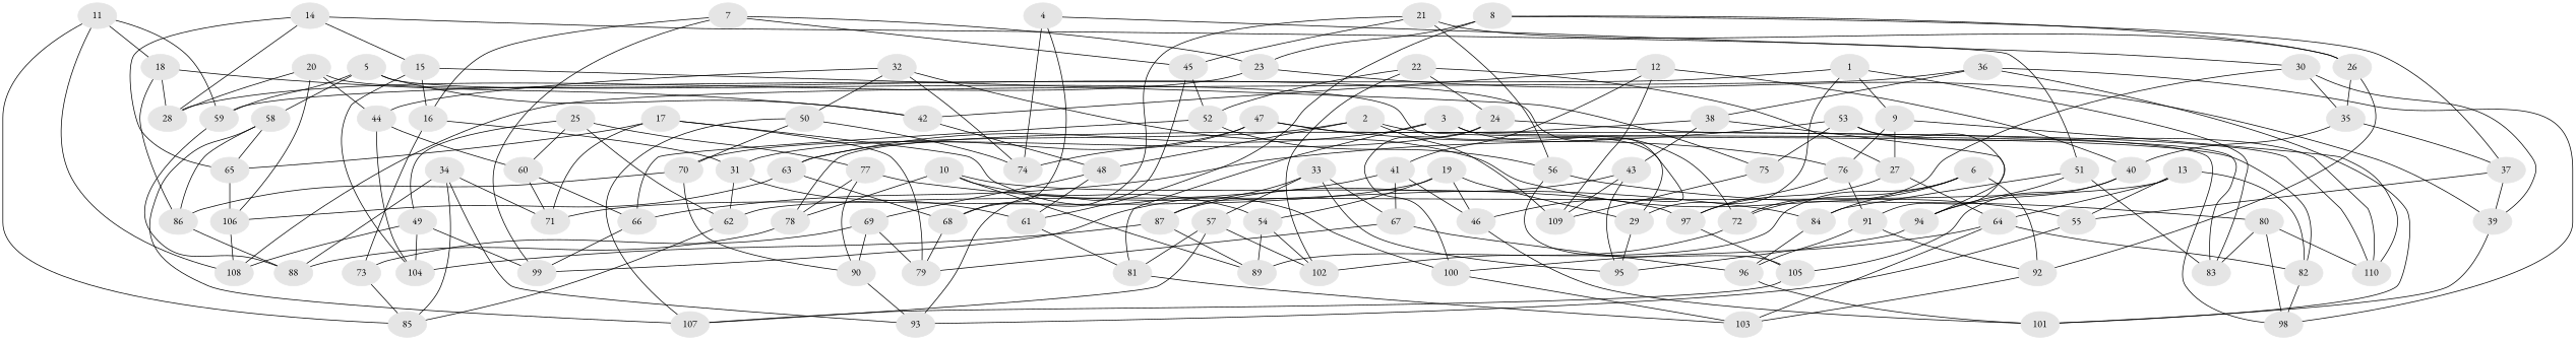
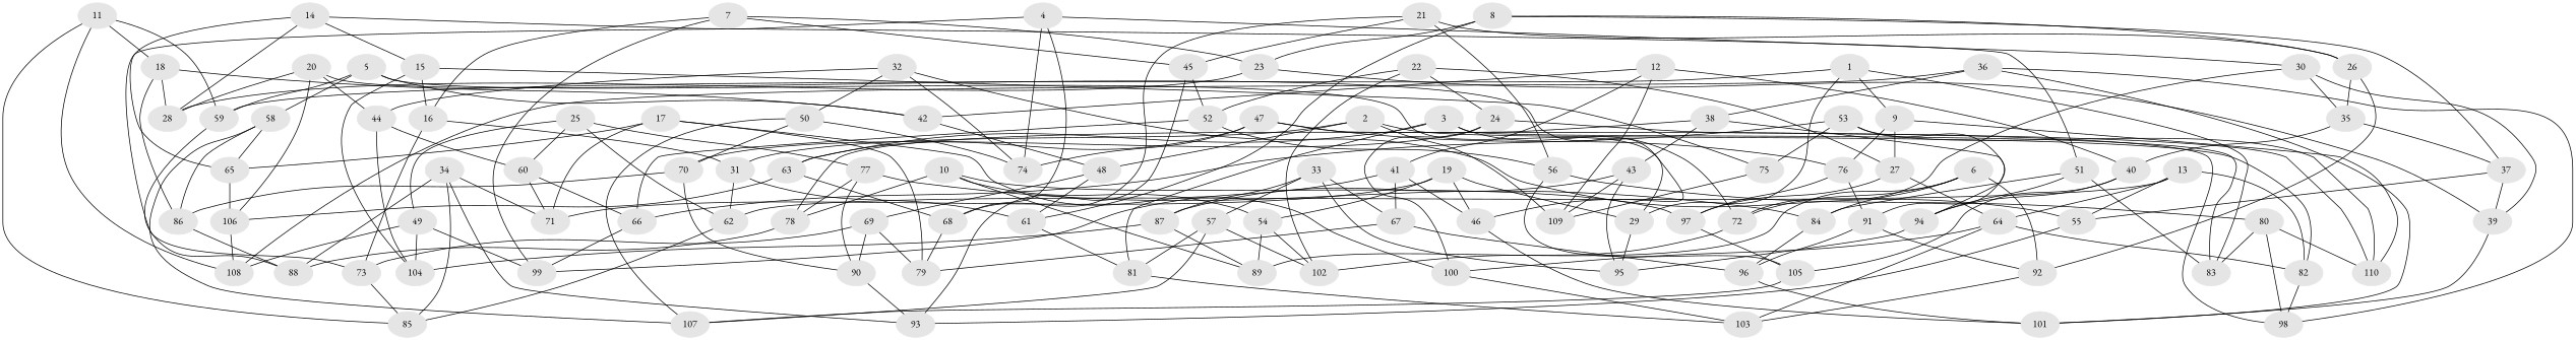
  graph {
    fontname="EB Garamond"
    node [color=gray90 fontname="EB Garamond" style=filled]
    edge [fontname="EB Garamond"]
    1
    9
    29
    59
    83
    27
    76
    110
    95
    88
    2
    31
    48
    82
    109
    61
    62
    69
    98
    3
    63
    72
    81
    68
    106
    102
    103
    4
    30
    73
    74
    39
    35
    79
    85
    5
    42
    58
    65
    86
    107
    6
    84
    89
    92
    96
    7
    16
    23
    45
    99
    28
    52
    93
    8
    26
    37
    55
    97
    64
    91
    10
    54
    78
    105
    11
    18
    108
    12
    40
    41
    94
    46
    67
    13
    100
    14
    15
    51
    75
    104
    17
    71
    19
    101
    20
    44
    60
    21
    56
    80
    22
    24
    70
    66
    90
    25
    49
    77
    32
    50
    33
    57
    87
    34
    36
    38
    43
    47
    53
    1 -- 9
    1 -- 29
    1 -- 59
    1 -- 83
    9 -- 27
    9 -- 76
    9 -- 110
    29 -- 95
    59 -- 88
    27 -- 97
    27 -- 64
    76 -- 97
    76 -- 91
    2 -- 31
    2 -- 48
    2 -- 82
    2 -- 109
    31 -- 61
    31 -- 62
    48 -- 61
    48 -- 69
    82 -- 98
    61 -- 81
    62 -- 85
    69 -- 73
    69 -- 79
    69 -- 90
    3 -- 83
    3 -- 63
    3 -- 72
    3 -- 81
    63 -- 68
    63 -- 106
    72 -- 102
    81 -- 103
    68 -- 79
    106 -- 108
    4 -- 68
    4 -- 30
+   4 -- 73
    4 -- 74
    30 -- 72
    30 -- 39
    30 -- 35
    73 -- 85
    39 -- 101
    35 -- 37
    35 -- 40
    5 -- 29
    5 -- 59
    5 -- 42
    5 -- 58
    42 -- 48
    58 -- 65
    58 -- 86
    58 -- 107
    65 -- 106
    86 -- 88
    6 -- 72
    6 -- 84
    6 -- 89
    6 -- 92
    84 -- 96
    92 -- 103
    96 -- 101
    7 -- 16
    7 -- 23
    7 -- 45
    7 -- 99
    16 -- 31
    16 -- 73
    23 -- 39
    23 -- 28
    45 -- 52
    45 -- 93
    52 -- 56
    52 -- 66
    8 -- 61
    8 -- 23
    8 -- 26
    8 -- 37
    26 -- 35
    26 -- 92
    37 -- 39
    37 -- 55
    55 -- 93
    97 -- 105
    64 -- 82
    64 -- 103
    64 -- 100
    91 -- 92
    91 -- 96
    10 -- 89
    10 -- 97
    10 -- 54
    10 -- 78
    54 -- 102
    54 -- 89
    78 -- 88
    105 -- 107
    11 -- 59
    11 -- 85
    11 -- 18
    11 -- 108
    18 -- 42
    18 -- 86
    18 -- 28
    12 -- 109
    12 -- 42
    12 -- 40
    12 -- 41
    40 -- 105
    40 -- 94
    41 -- 99
    41 -- 46
    41 -- 67
    94 -- 95
    46 -- 101
    67 -- 79
    67 -- 96
    13 -- 82
    13 -- 62
    13 -- 55
    13 -- 64
    100 -- 103
    14 -- 65
    14 -- 28
    14 -- 15
    14 -- 51
    15 -- 16
    15 -- 75
    15 -- 104
    51 -- 83
    51 -- 84
    51 -- 94
    75 -- 109
    17 -- 79
    17 -- 65
    17 -- 100
    17 -- 71
    19 -- 29
    19 -- 54
    19 -- 46
    19 -- 71
    20 -- 106
    20 -- 28
    20 -- 46
    20 -- 44
    44 -- 104
    44 -- 60
    60 -- 71
    60 -- 66
    21 -- 68
    21 -- 45
    21 -- 26
    21 -- 56
    56 -- 105
    56 -- 80
    80 -- 83
    80 -- 110
    80 -- 98
    22 -- 27
    22 -- 102
    22 -- 52
    22 -- 24
    24 -- 110
    24 -- 100
    24 -- 70
    70 -- 86
    70 -- 90
    66 -- 99
    90 -- 93
    25 -- 62
    25 -- 60
    25 -- 49
    25 -- 77
    49 -- 99
    49 -- 108
    49 -- 104
    77 -- 84
    77 -- 78
    77 -- 90
    32 -- 74
    32 -- 55
    32 -- 44
    32 -- 50
    50 -- 74
    50 -- 107
    50 -- 70
    33 -- 95
    33 -- 67
    33 -- 57
    33 -- 87
    57 -- 81
    57 -- 102
    57 -- 107
    87 -- 89
    87 -- 104
    34 -- 88
    34 -- 85
    34 -- 93
    34 -- 71
    36 -- 98
    36 -- 108
    36 -- 101
    36 -- 38
    38 -- 78
    38 -- 94
    38 -- 43
    43 -- 95
    43 -- 109
    43 -- 87
    47 -- 76
    47 -- 98
    47 -- 63
    47 -- 74
    53 -- 110
    53 -- 91
    53 -- 75
    53 -- 66
  }
